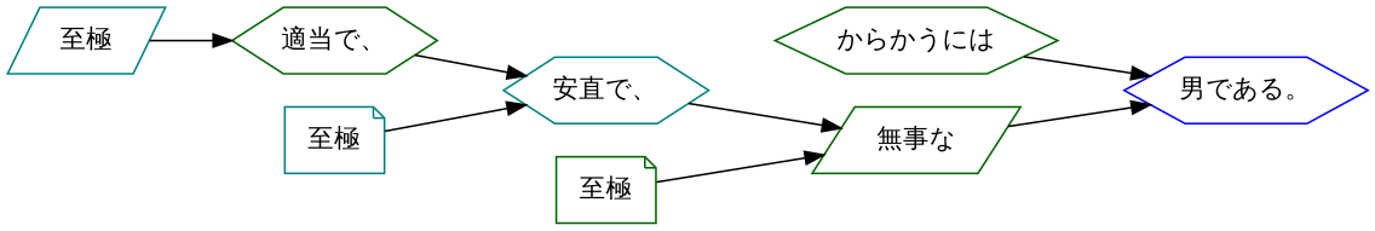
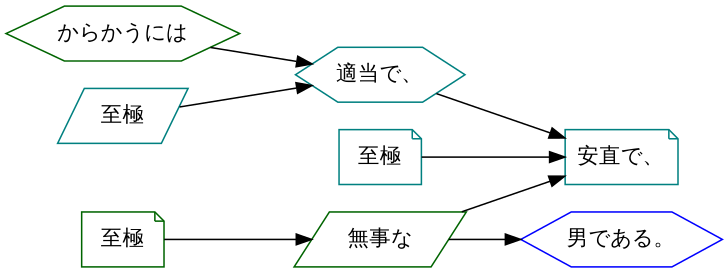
  digraph {
    rankdir=LR
    node [color=darkgreen shape=hexagon]
    n1 [label="からかうには"]
-   n2 [label="適当で、"]
-   n3 [color=teal label="安直で、"]
+   n2 [color=teal label="適当で、"]
+   n3 [color=teal label="安直で、" shape=note]
    n4 [color=teal label="至極" shape=parallelogram]
    n5 [label="無事な" shape=parallelogram]
    n6 [color=teal label="至極" shape=note]
    n7 [color=blue label="男である。"]
    n8 [label="至極" shape=note]
-   n1 -> n7
+   n1 -> n2
    n2 -> n3
-   n3 -> n5
+   n5 -> n3
    n4 -> n2
    n5 -> n7
    n6 -> n3
    n8 -> n5
  }
